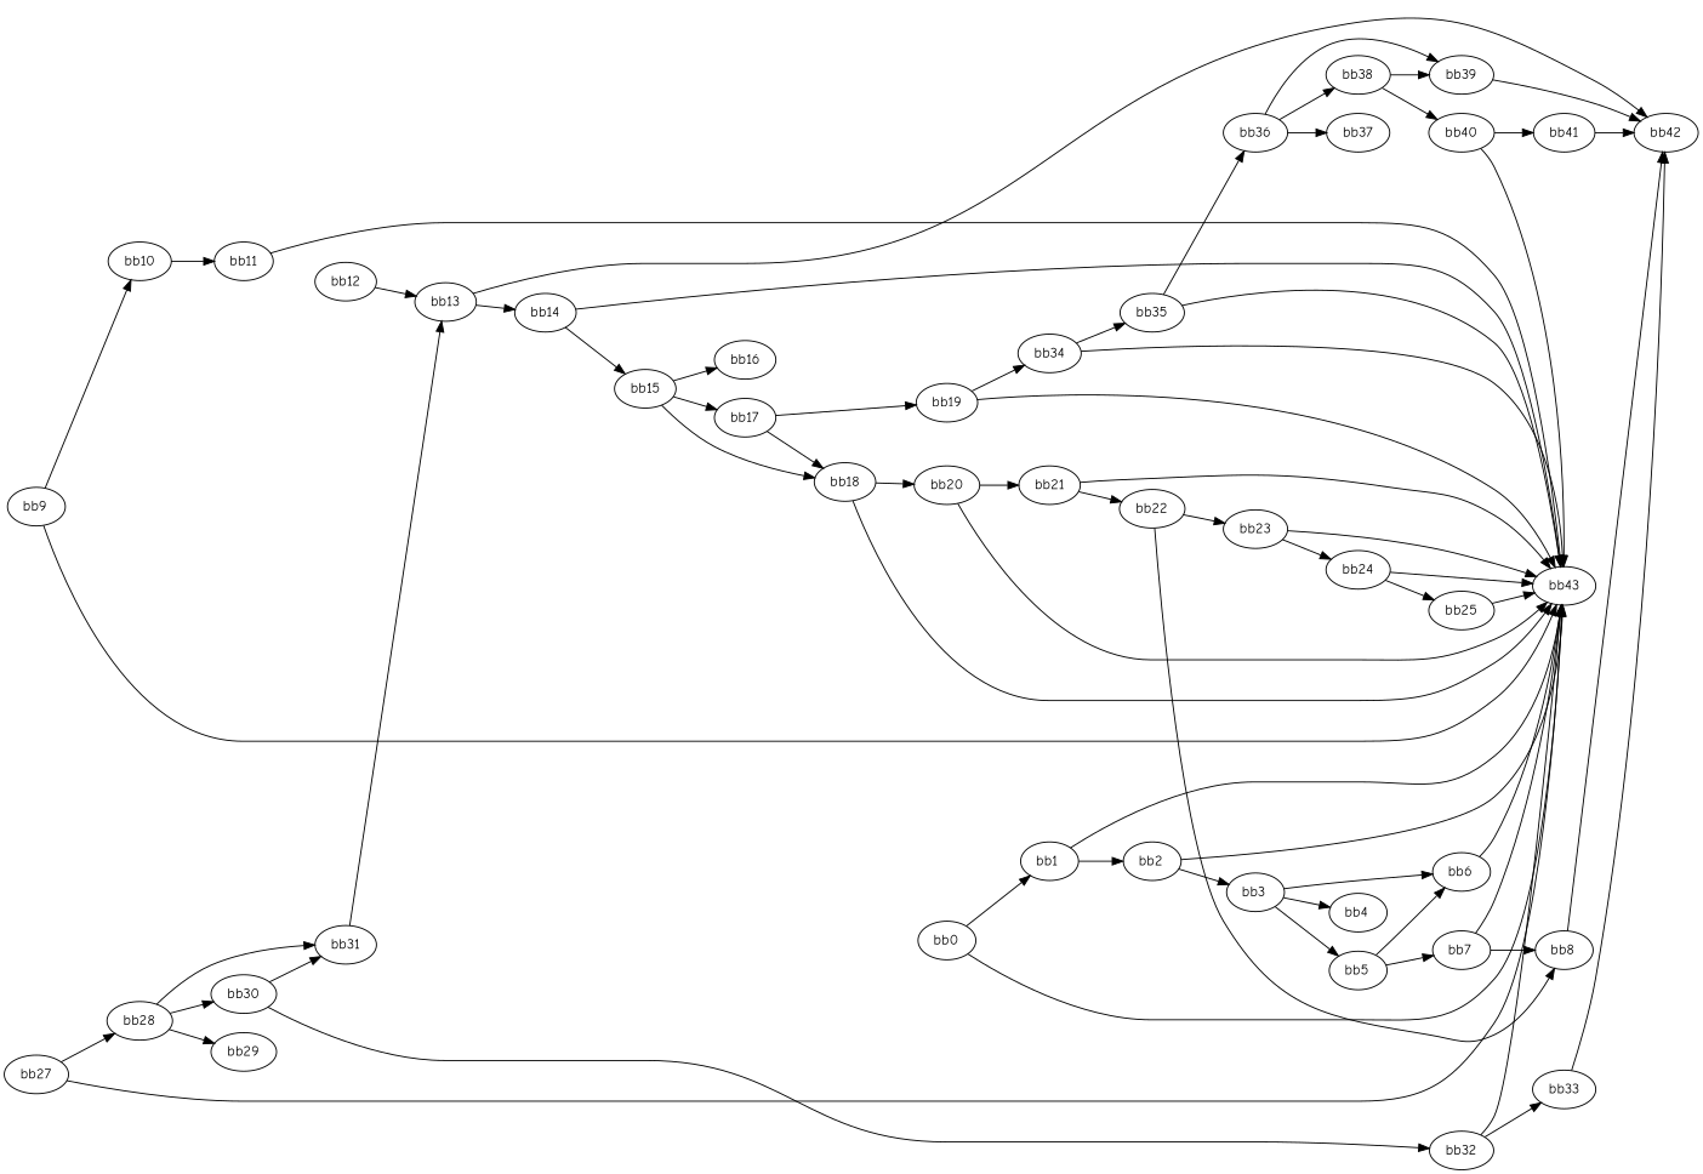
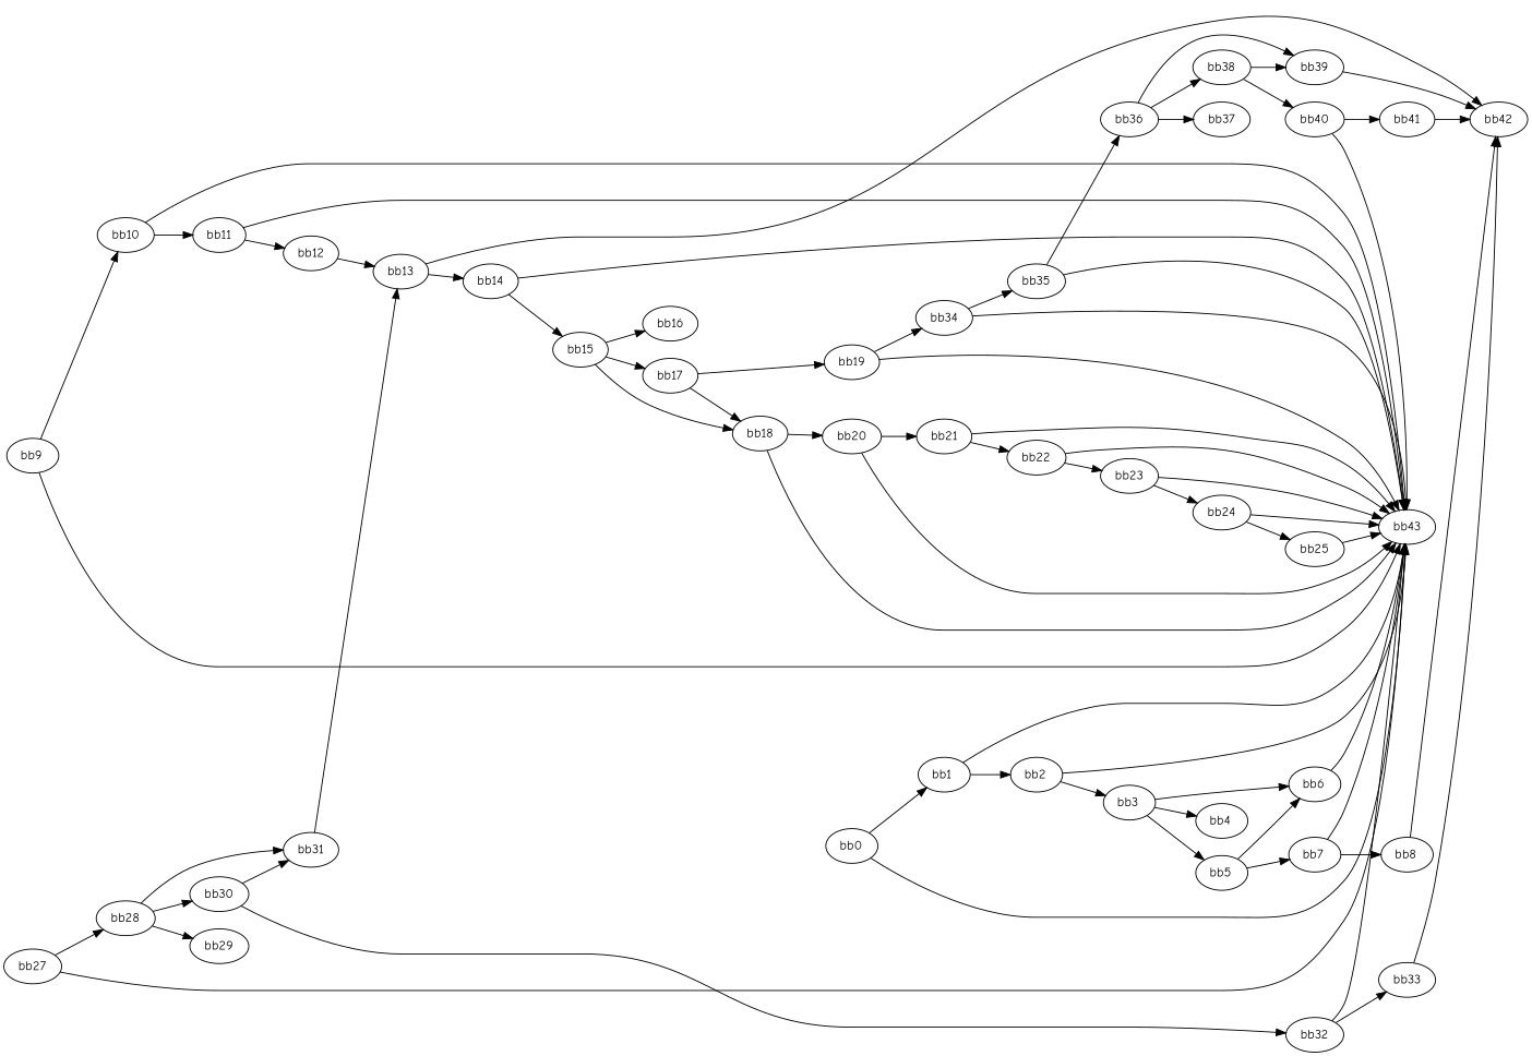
  digraph {
    fontname="Comic Neue"
    rankdir=LR
    node [fontname="Comic Neue"]
    edge [fontname="Comic Neue"]
    n1 [label="bb0\l"]
    n2 [label="bb1\l"]
    n3 [label="bb43\l"]
    n4 [label="bb2\l"]
    n5 [label="bb3\l"]
    n6 [label="bb4\l"]
    n7 [label="bb5\l"]
    n8 [label="bb6\l"]
    n9 [label="bb7\l"]
    n10 [label="bb8\l"]
    n11 [label="bb9\l"]
    n12 [label="bb10\l"]
    n13 [label="bb42\l"]
    n14 [label="bb11\l"]
    n15 [label="bb12\l"]
    n16 [label="bb13\l"]
    n17 [label="bb14\l"]
    n18 [label="bb15\l"]
    n19 [label="bb16\l"]
    n20 [label="bb17\l"]
    n21 [label="bb18\l"]
    n22 [label="bb19\l"]
    n23 [label="bb20\l"]
    n24 [label="bb34\l"]
    n25 [label="bb21\l"]
    n26 [label="bb35\l"]
    n27 [label="bb22\l"]
    n28 [label="bb23\l"]
    n29 [label="bb24\l"]
    n30 [label="bb25\l"]
    n31 [label="bb27\l"]
    n32 [label="bb28\l"]
    n33 [label="bb29\l"]
    n34 [label="bb30\l"]
    n35 [label="bb31\l"]
    n36 [label="bb32\l"]
    n37 [label="bb33\l"]
    n38 [label="bb36\l"]
    n39 [label="bb37\l"]
    n40 [label="bb38\l"]
    n41 [label="bb39\l"]
    n42 [label="bb40\l"]
    n43 [label="bb41\l"]
    n1 -> n2
    n1 -> n3
    n2 -> n3
    n2 -> n4
    n4 -> n3
    n4 -> n5
    n5 -> n6
    n5 -> n7
    n5 -> n8
    n7 -> n8
    n7 -> n9
    n8 -> n3
    n9 -> n3
    n9 -> n10
    n10 -> n13
    n11 -> n3
    n11 -> n12
+   n12 -> n3
    n12 -> n14
    n14 -> n3
+   n14 -> n15
    n15 -> n16
    n16 -> n13
    n16 -> n17
    n17 -> n3
    n17 -> n18
    n18 -> n19
    n18 -> n20
    n18 -> n21
    n20 -> n21
    n20 -> n22
    n21 -> n3
    n21 -> n23
    n22 -> n3
    n22 -> n24
    n23 -> n3
    n23 -> n25
    n24 -> n3
    n24 -> n26
    n25 -> n3
    n25 -> n27
    n26 -> n3
    n26 -> n38
-   n27 -> n10
+   n27 -> n3
    n27 -> n28
    n28 -> n3
    n28 -> n29
    n29 -> n3
    n29 -> n30
    n30 -> n3
    n31 -> n3
    n31 -> n32
    n32 -> n33
    n32 -> n34
    n32 -> n35
    n34 -> n35
    n34 -> n36
    n35 -> n16
    n36 -> n3
    n36 -> n37
    n37 -> n13
    n38 -> n39
    n38 -> n40
    n38 -> n41
    n40 -> n41
    n40 -> n42
    n41 -> n13
    n42 -> n3
    n42 -> n43
    n43 -> n13
  }
